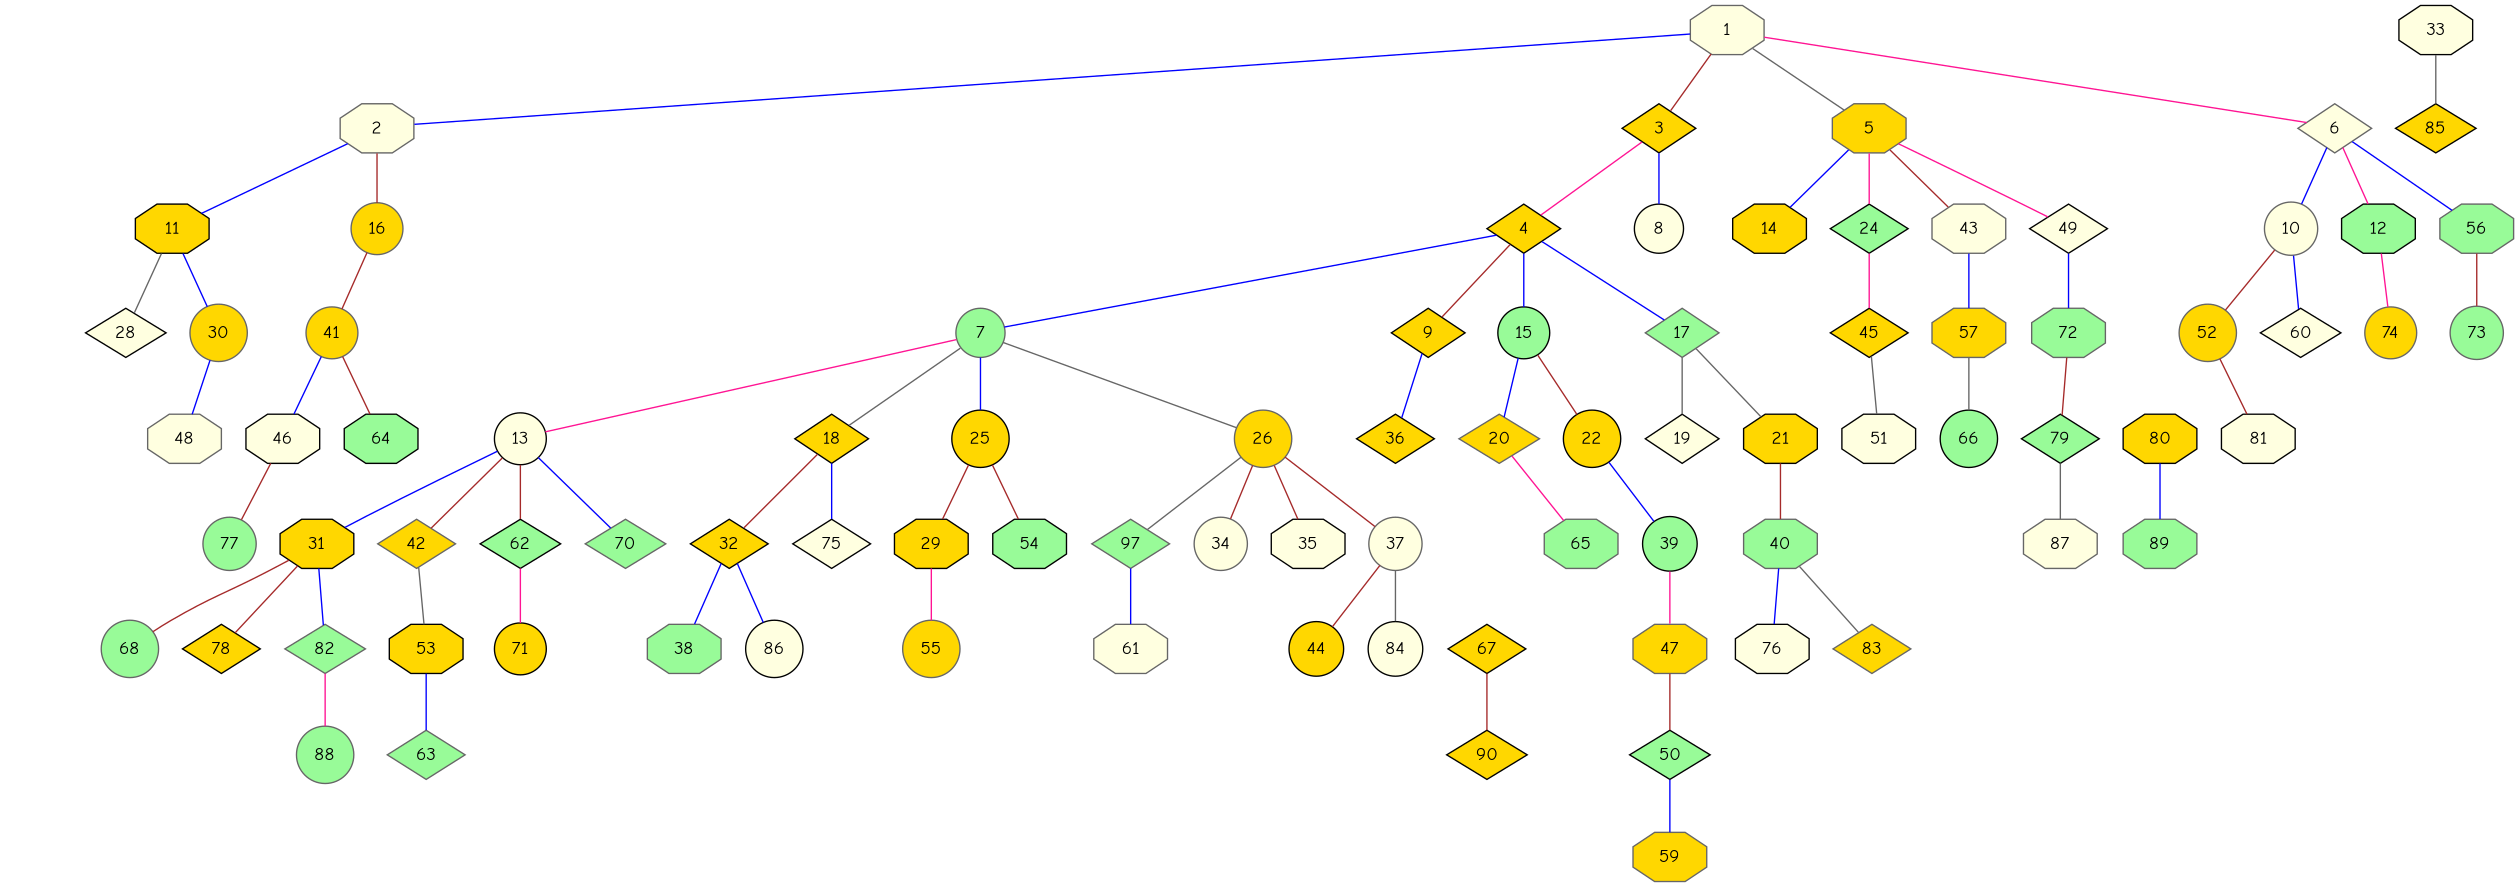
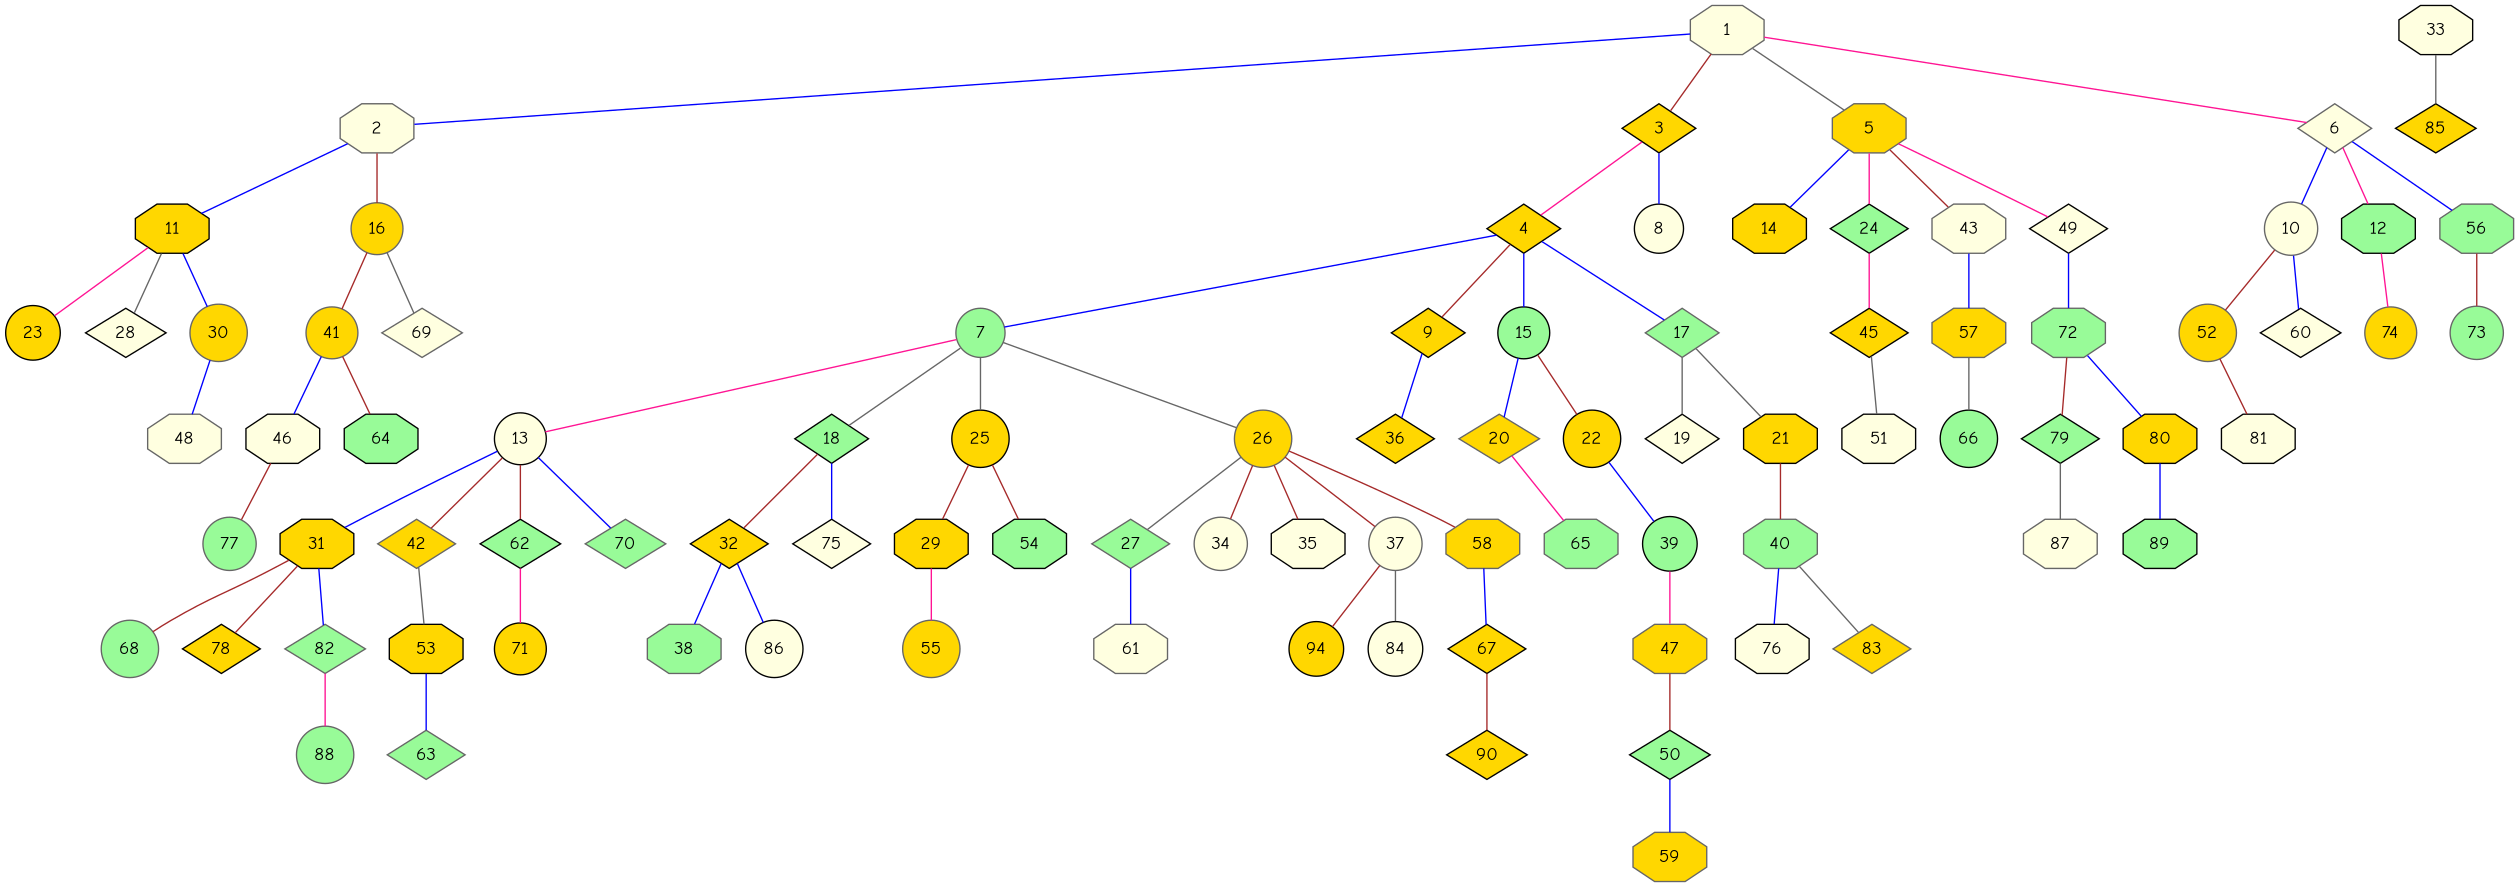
  graph {
    fontname="Comic Neue"
    node [color=black fillcolor=gold fontname="Comic Neue" shape=octagon style=filled]
    edge [color=blue fontname="Comic Neue"]
    1 [color=gray40 fillcolor=lightyellow]
    2 [color=gray40 fillcolor=lightyellow]
    3 [shape=diamond]
    5 [color=gray40]
    6 [color=gray40 fillcolor=lightyellow shape=diamond]
    11
    16 [color=gray40 shape=circle]
    4 [shape=diamond]
    8 [fillcolor=lightyellow shape=circle]
    14
    24 [fillcolor=palegreen shape=diamond]
    43 [color=gray40 fillcolor=lightyellow]
    49 [fillcolor=lightyellow shape=diamond]
    10 [color=gray40 fillcolor=lightyellow shape=circle]
    12 [fillcolor=palegreen]
    56 [color=gray40 fillcolor=palegreen]
+   23 [shape=circle]
    28 [fillcolor=lightyellow shape=diamond]
    30 [color=gray40 shape=circle]
    41 [color=gray40 shape=circle]
+   69 [color=gray40 fillcolor=lightyellow shape=diamond]
    33 [fillcolor=lightyellow]
    85 [shape=diamond]
    7 [color=gray40 fillcolor=palegreen shape=circle]
    9 [shape=diamond]
    15 [fillcolor=palegreen shape=circle]
    17 [color=gray40 fillcolor=palegreen shape=diamond]
    13 [fillcolor=lightyellow shape=circle]
-   18 [shape=diamond]
+   18 [fillcolor=palegreen shape=diamond]
    25 [shape=circle]
    26 [color=gray40 shape=circle]
    36 [shape=diamond]
    20 [color=gray40 shape=diamond]
    22 [shape=circle]
    19 [fillcolor=lightyellow shape=diamond]
    21
    45 [shape=diamond]
    57 [color=gray40]
    72 [color=gray40 fillcolor=palegreen]
    52 [color=gray40 shape=circle]
    60 [fillcolor=lightyellow shape=diamond]
    74 [color=gray40 shape=circle]
    73 [color=gray40 fillcolor=palegreen shape=circle]
    31
    42 [color=gray40 shape=diamond]
    62 [fillcolor=palegreen shape=diamond]
    70 [color=gray40 fillcolor=palegreen shape=diamond]
    32 [shape=diamond]
    75 [fillcolor=lightyellow shape=diamond]
    29
    54 [fillcolor=palegreen]
-   27 [color=gray40 fillcolor=palegreen shape=diamond label=97]
+   27 [color=gray40 fillcolor=palegreen shape=diamond]
    34 [color=gray40 fillcolor=lightyellow shape=circle]
    35 [fillcolor=lightyellow]
    37 [color=gray40 fillcolor=lightyellow shape=circle]
+   58 [color=gray40]
    81 [fillcolor=lightyellow]
    48 [color=gray40 fillcolor=lightyellow]
    68 [color=gray40 fillcolor=palegreen shape=circle]
    78 [shape=diamond]
    82 [color=gray40 fillcolor=palegreen shape=diamond]
    53
    71 [shape=circle]
    65 [color=gray40 fillcolor=palegreen]
    39 [fillcolor=palegreen shape=circle]
    46 [fillcolor=lightyellow]
    64 [fillcolor=palegreen]
    40 [color=gray40 fillcolor=palegreen]
    38 [color=gray40 fillcolor=palegreen]
    86 [fillcolor=lightyellow shape=circle]
    76 [fillcolor=lightyellow]
    83 [color=gray40 shape=diamond]
    47 [color=gray40]
    51 [fillcolor=lightyellow]
    55 [color=gray40 shape=circle]
    61 [color=gray40 fillcolor=lightyellow]
-   44 [shape=circle]
+   44 [shape=circle label=94]
    84 [fillcolor=lightyellow shape=circle]
    67 [shape=diamond]
    88 [color=gray40 fillcolor=palegreen shape=circle]
    50 [fillcolor=palegreen shape=diamond]
    77 [color=gray40 fillcolor=palegreen shape=circle]
    63 [color=gray40 fillcolor=palegreen shape=diamond]
    66 [fillcolor=palegreen shape=circle]
    59 [color=gray40]
    79 [fillcolor=palegreen shape=diamond]
    80
    90 [shape=diamond]
    87 [color=gray40 fillcolor=lightyellow]
-   89 [color=gray40 fillcolor=palegreen]
+   89 [fillcolor=palegreen]
    1 -- 2
    1 -- 3 [color=brown]
    1 -- 5 [color=gray40]
    1 -- 6 [color=deeppink]
    2 -- 11
    2 -- 16 [color=brown]
    3 -- 4 [color=deeppink]
    3 -- 8
    5 -- 14
    5 -- 24 [color=deeppink]
    5 -- 43 [color=brown]
    5 -- 49 [color=deeppink]
    6 -- 10
    6 -- 12 [color=deeppink]
    6 -- 56
+   11 -- 23 [color=deeppink]
    11 -- 28 [color=gray40]
    11 -- 30
    16 -- 41 [color=brown]
+   16 -- 69 [color=gray40]
    4 -- 7
    4 -- 9 [color=brown]
    4 -- 15
    4 -- 17
    24 -- 45 [color=deeppink]
    43 -- 57
    49 -- 72
    10 -- 52 [color=brown]
    10 -- 60
    12 -- 74 [color=deeppink]
    56 -- 73 [color=brown]
    30 -- 48
    41 -- 46
    41 -- 64 [color=brown]
    33 -- 85 [color=gray40]
    7 -- 13 [color=deeppink]
    7 -- 18 [color=gray40]
-   7 -- 25
+   7 -- 25 [color=gray40]
    7 -- 26 [color=gray40]
    9 -- 36
    15 -- 20
    15 -- 22 [color=brown]
    17 -- 19 [color=gray40]
    17 -- 21 [color=gray40]
    13 -- 31
    13 -- 42 [color=brown]
    13 -- 62 [color=brown]
    13 -- 70
    18 -- 32 [color=brown]
    18 -- 75
    25 -- 29 [color=brown]
    25 -- 54 [color=brown]
    26 -- 27 [color=gray40]
    26 -- 34 [color=brown]
    26 -- 35 [color=brown]
    26 -- 37 [color=brown]
+   26 -- 58 [color=brown]
    20 -- 65 [color=deeppink]
    22 -- 39
    21 -- 40 [color=brown]
    45 -- 51 [color=gray40]
    57 -- 66 [color=gray40]
    72 -- 79 [color=brown]
+   72 -- 80
    52 -- 81 [color=brown]
    31 -- 68 [color=brown]
    31 -- 78 [color=brown]
    31 -- 82
    42 -- 53 [color=gray40]
    62 -- 71 [color=deeppink]
    32 -- 38
    32 -- 86
    29 -- 55 [color=deeppink]
    27 -- 61
    37 -- 44 [color=brown]
    37 -- 84 [color=gray40]
+   58 -- 67
    82 -- 88 [color=deeppink]
    53 -- 63
    39 -- 47 [color=deeppink]
    46 -- 77 [color=brown]
    40 -- 76
    40 -- 83 [color=gray40]
    47 -- 50 [color=brown]
    67 -- 90 [color=brown]
    50 -- 59
    79 -- 87 [color=gray40]
    80 -- 89
  }
